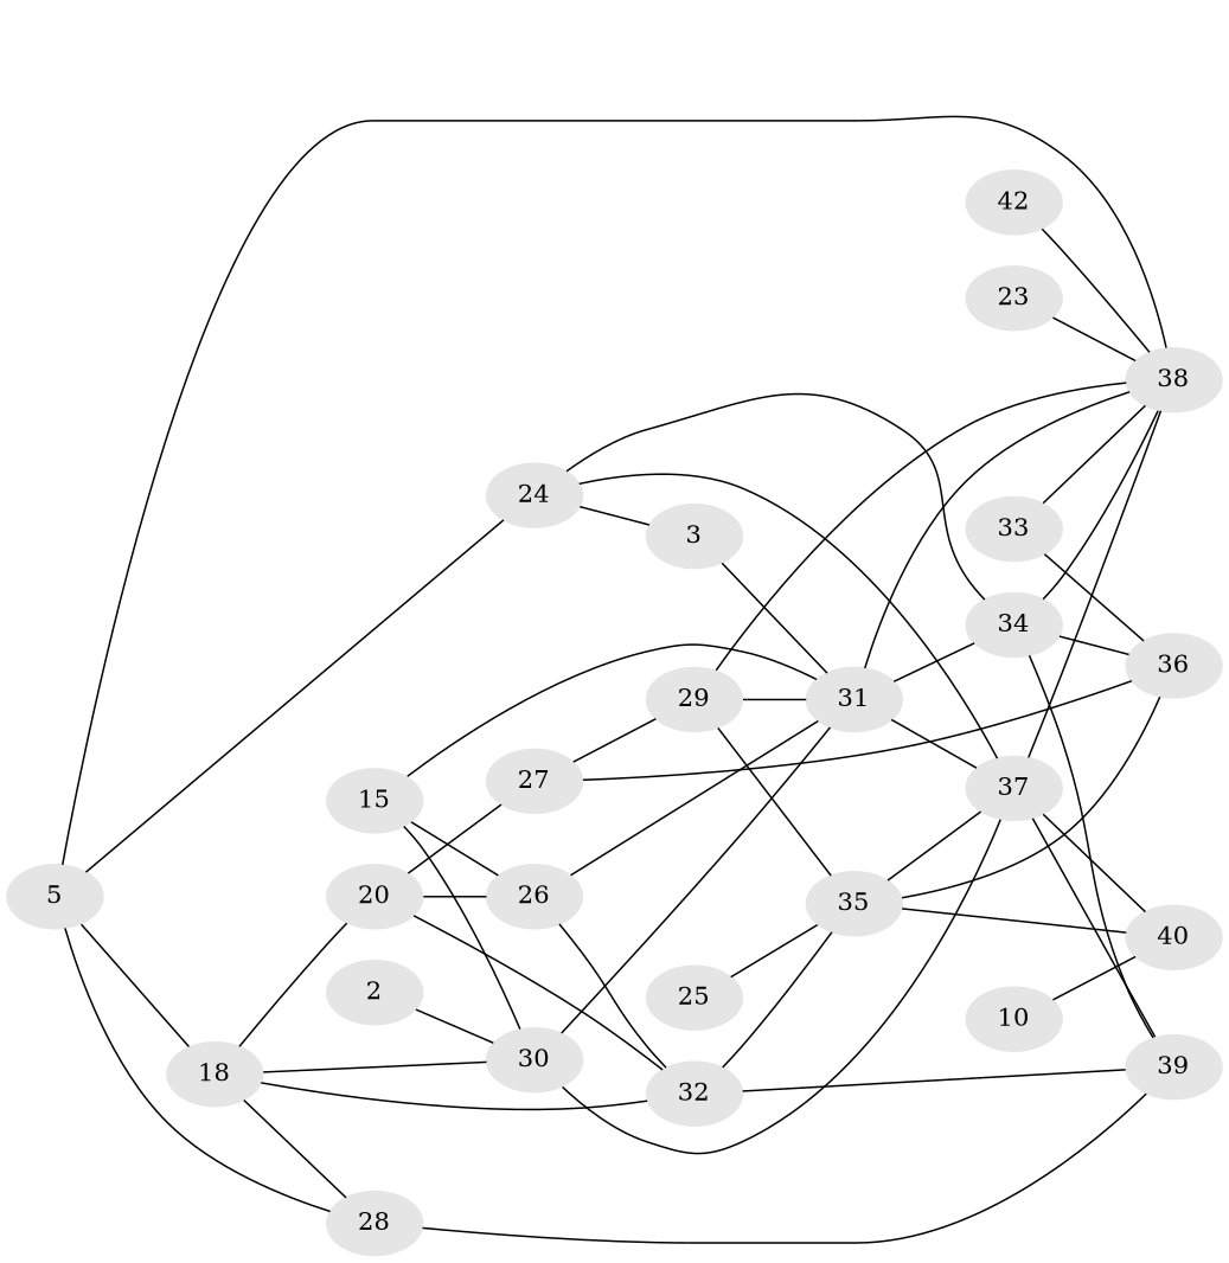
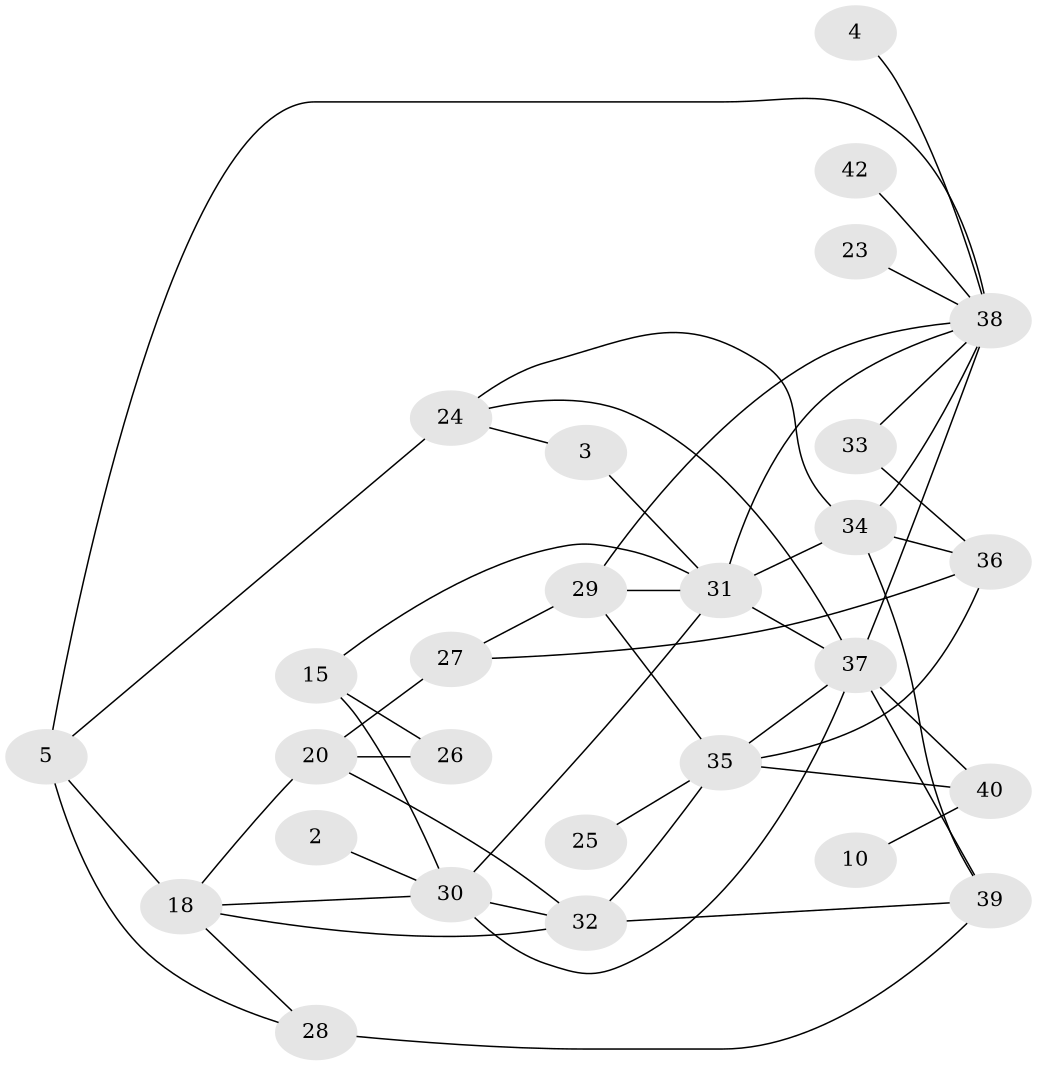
  graph {
    rankdir=LR
    node [color=gray90 style=filled]
    edge [weight=1.0]
    3
    31
    38
    34
    37
+   4
    5
    18
    24
    28
    30
    32
    20
    39
    n15 [label=2]
    10
    40
    35
    15
    26
    27
    29
    36
    n24 [label=42]
    23
    25
    33
    3 -- 31
    31 -- 38
    31 -- 34
    31 -- 37 [weight=3.0]
    34 -- 38
    34 -- 39
    34 -- 36
    37 -- 38
    37 -- 39
    37 -- 40
+   4 -- 38
    5 -- 38
    5 -- 18
    5 -- 24
    5 -- 28
    18 -- 28
    18 -- 30
    18 -- 32
    18 -- 20
    24 -- 3
    24 -- 34
    24 -- 37
    28 -- 39
    30 -- 31
    30 -- 37
    32 -- 39
    32 -- 35
    20 -- 32
    20 -- 26
    20 -- 27
    n15 -- 30
    10 -- 40
    35 -- 37
    35 -- 40
    35 -- 36
    15 -- 31
    15 -- 30
    15 -- 26
-   26 -- 31
-   26 -- 32 [weight=2.0]
+   30 -- 32 [weight=2.0]
    27 -- 29
    27 -- 36
    29 -- 31
    29 -- 38
    29 -- 35
    n24 -- 38
    23 -- 38
    25 -- 35
    33 -- 38
    33 -- 36
  }
